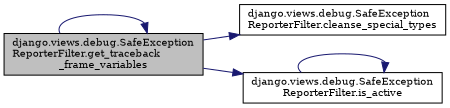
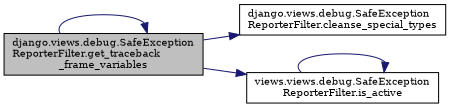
  digraph {
    rankdir=LR
    fontname="DejaVu Serif"
    node [color=black fillcolor=white fontname="DejaVu Serif" fontsize=10 shape=record style=filled]
    edge [color=midnightblue fontname="DejaVu Serif" fontsize=10 labelfontname=Helvetica labelfontsize=10 style=solid]
    n1 [fillcolor=grey75 fontcolor=black height=0.2 label="django.views.debug.SafeException\lReporterFilter.get_traceback\l_frame_variables" width=0.4]
    n2 [height=0.2 label="django.views.debug.SafeException\lReporterFilter.cleanse_special_types" width=0.4]
-   n3 [height=0.2 label="django.views.debug.SafeException\lReporterFilter.is_active" width=0.4]
+   n3 [height=0.2 label="views.views.debug.SafeException\lReporterFilter.is_active" width=0.4]
    n1 -> n1
    n1 -> n2
    n1 -> n3
    n3 -> n3
  }
